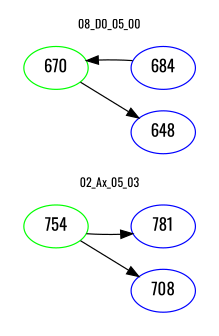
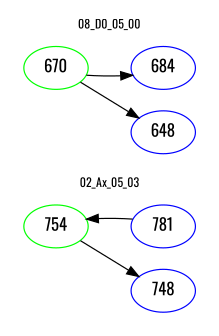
  digraph {
    fontname=Oswald
    rankdir=LR
    node [color=blue fontname=Oswald]
    edge [color=black fontname=Oswald]
    n1 [color=green label=754]
-   n2 [label=708]
+   n2 [label=748]
    n3 [label=781]
    n4 [color=green label=670]
    n5 [label=648]
    n6 [label=684]
    subgraph cluster_1 {
      color=white
      fontsize=10
      label="02_Ax_05_03"
      n1
      n2
      n3
    }
    subgraph cluster_2 {
      color=white
      fontsize=10
      label="08_D0_05_00"
      n4
      n5
      n6
    }
    n1 -> n2
-   n1 -> n3
+   n3 -> n1
    n4 -> n5
-   n6 -> n4
+   n4 -> n6
  }
